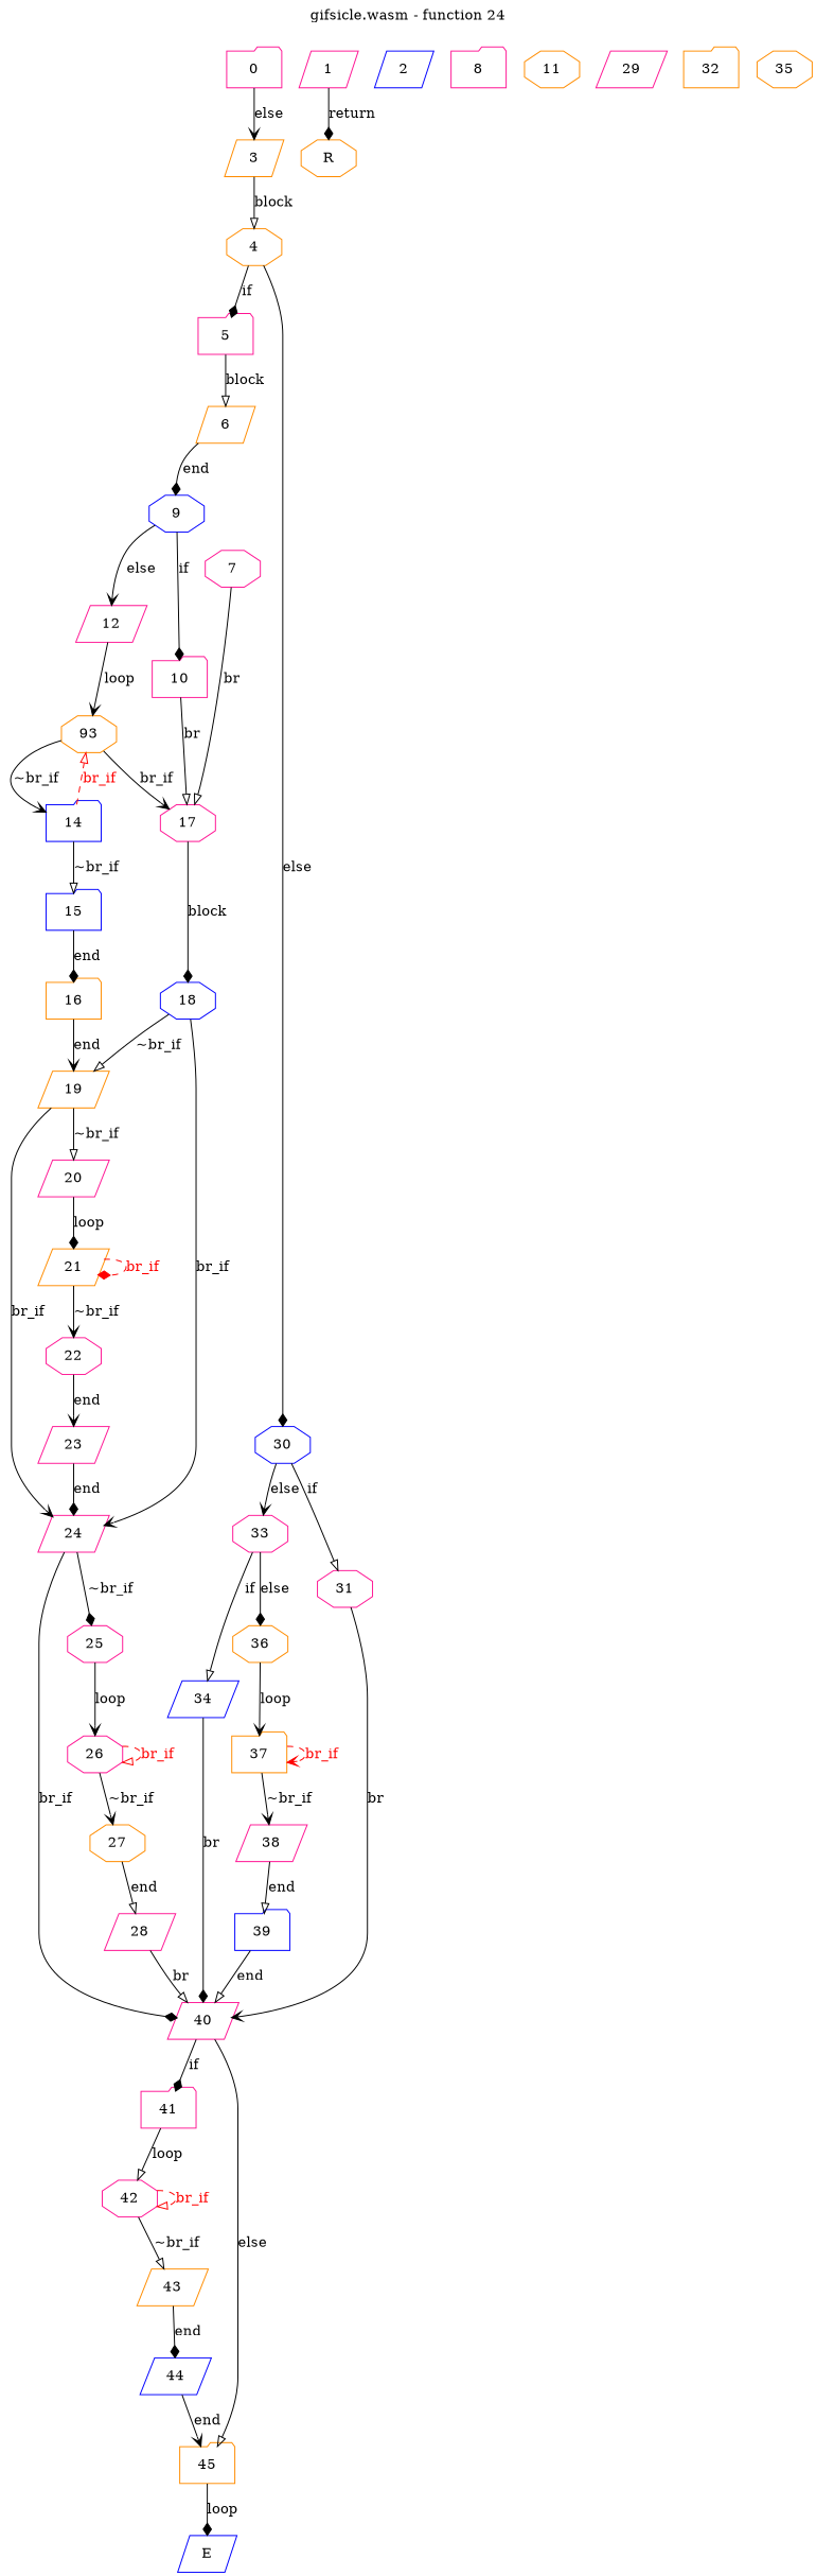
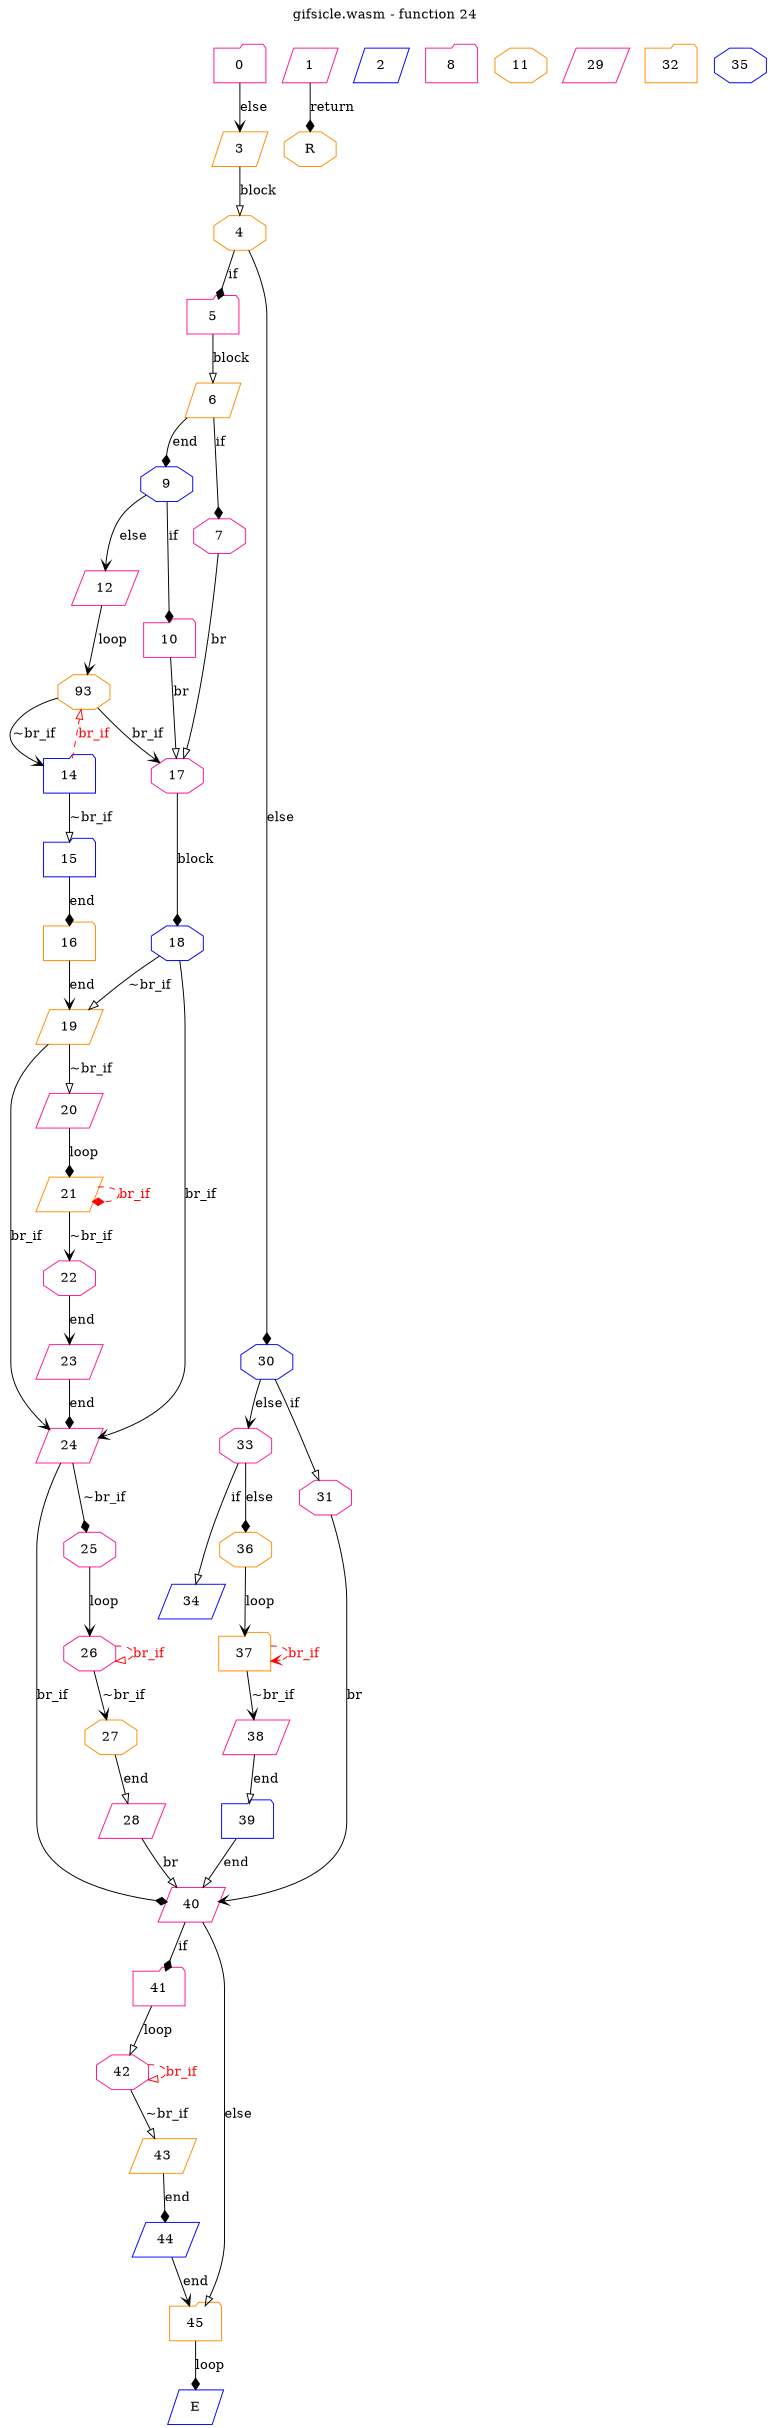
  digraph {
    label="gifsicle.wasm - function 24"
    labelfontcolor=black
    labelfontname=Helvetica
    labelfontsize=16
    labelloc=t
    node [color=deeppink shape=parallelogram fontcolor=black]
    edge [arrowhead=onormal]
    E [color=blue fontcolor=""]
    R [color=darkorange shape=octagon fontcolor=""]
    n3 [label=0 shape=folder]
    n4 [color=darkorange label=3]
    n5 [label=1]
    n6 [color=darkorange label=4 shape=octagon]
    n7 [color=blue label=2]
    n8 [label=5 shape=folder]
    n9 [color=blue label=30 shape=octagon]
    n10 [color=darkorange label=6]
    n11 [label=31 shape=octagon]
    n12 [label=33 shape=octagon]
    n13 [label=7 shape=octagon]
    n14 [color=blue label=9 shape=octagon]
    n15 [label=17 shape=octagon]
    n16 [label=10 shape=folder]
    n17 [label=12]
    n18 [color=blue label=18 shape=octagon]
    n19 [label=8 shape=folder]
    n20 [color=darkorange label=93 shape=octagon]
    n21 [color=darkorange label=11 shape=octagon]
    n22 [color=blue label=14 shape=folder]
    n23 [color=blue label=15 shape=folder]
    n24 [color=darkorange label=16 shape=folder]
    n25 [color=darkorange label=19]
    n26 [label=24]
    n27 [label=20]
    n28 [label=25 shape=octagon]
    n29 [label=40]
    n30 [color=darkorange label=21]
    n31 [label=22 shape=octagon]
    n32 [label=23]
    n33 [label=26 shape=octagon]
    n34 [label=41 shape=folder]
    n35 [color=darkorange label=45 shape=folder]
    n36 [color=darkorange label=27 shape=octagon]
    n37 [label=28]
    n38 [label=29]
    n39 [color=blue label=34]
    n40 [color=darkorange label=36 shape=octagon]
    n41 [color=darkorange label=32 shape=folder]
    n42 [color=darkorange label=37 shape=folder]
-   n43 [color=darkorange label=35 shape=octagon]
+   n43 [color=blue label=35 shape=octagon]
    n44 [label=38]
    n45 [color=blue label=39 shape=folder]
    n46 [label=42 shape=octagon]
    n47 [color=darkorange label=43]
    n48 [color=blue label=44]
    n3 -> n4 [arrowhead=vee label=else]
    n4 -> n6 [label=block]
    n5 -> R [arrowhead=diamond label=return]
    n6 -> n8 [arrowhead=diamond label=if]
    n6 -> n9 [arrowhead=diamond label=else]
    n8 -> n10 [label=block]
    n9 -> n11 [label=if]
    n9 -> n12 [arrowhead=vee label=else]
+   n10 -> n13 [arrowhead=diamond label=if]
    n10 -> n14 [arrowhead=diamond label=end]
    n11 -> n29 [arrowhead=vee label=br]
    n12 -> n39 [label=if]
    n12 -> n40 [arrowhead=diamond label=else]
    n13 -> n15 [label=br]
    n14 -> n16 [arrowhead=diamond label=if]
    n14 -> n17 [arrowhead=vee label=else]
    n15 -> n18 [arrowhead=diamond label=block]
    n16 -> n15 [label=br]
    n17 -> n20 [arrowhead=vee label=loop]
    n18 -> n25 [label="~br_if"]
    n18 -> n26 [arrowhead=vee label=br_if]
    n20 -> n15 [arrowhead=vee label=br_if]
    n20 -> n22 [arrowhead=vee label="~br_if"]
    n22 -> n20 [color=red fontcolor=red label=br_if style=dashed]
    n22 -> n23 [label="~br_if"]
    n23 -> n24 [arrowhead=diamond label=end]
    n24 -> n25 [arrowhead=vee label=end]
    n25 -> n26 [arrowhead=vee label=br_if]
    n25 -> n27 [label="~br_if"]
    n26 -> n28 [arrowhead=diamond label="~br_if"]
    n26 -> n29 [arrowhead=diamond label=br_if]
    n27 -> n30 [arrowhead=diamond label=loop]
    n28 -> n33 [arrowhead=vee label=loop]
    n29 -> n34 [arrowhead=diamond label=if]
    n29 -> n35 [label=else]
    n30 -> n30 [arrowhead=diamond color=red fontcolor=red label=br_if style=dashed]
    n30 -> n31 [arrowhead=vee label="~br_if"]
    n31 -> n32 [arrowhead=vee label=end]
    n32 -> n26 [arrowhead=diamond label=end]
    n33 -> n33 [color=red fontcolor=red label=br_if style=dashed]
    n33 -> n36 [arrowhead=vee label="~br_if"]
    n34 -> n46 [label=loop]
    n35 -> E [arrowhead=diamond label=loop]
    n36 -> n37 [label=end]
    n37 -> n29 [label=br]
-   n39 -> n29 [arrowhead=diamond label=br]
    n40 -> n42 [arrowhead=vee label=loop]
    n42 -> n42 [arrowhead=vee color=red fontcolor=red label=br_if style=dashed]
    n42 -> n44 [arrowhead=vee label="~br_if"]
    n44 -> n45 [label=end]
    n45 -> n29 [label=end]
    n46 -> n46 [color=red fontcolor=red label=br_if style=dashed]
    n46 -> n47 [label="~br_if"]
    n47 -> n48 [arrowhead=diamond label=end]
    n48 -> n35 [arrowhead=vee label=end]
  }
